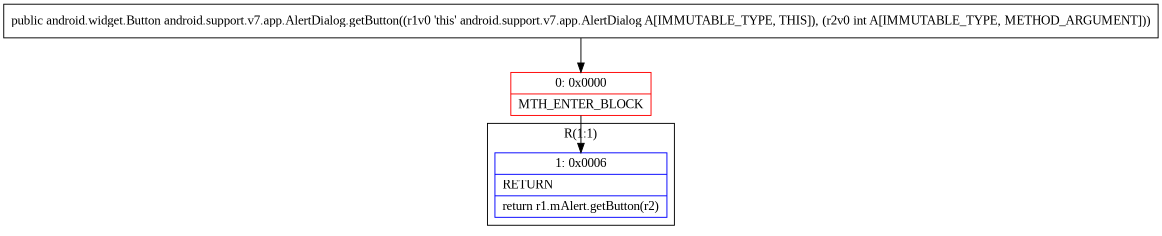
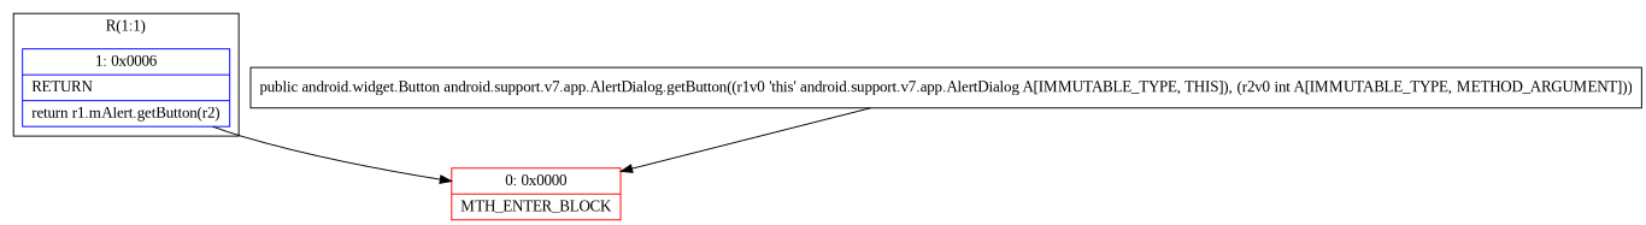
  digraph {
    fontname="Liberation Serif"
    node [shape=record fontname="Liberation Serif"]
    edge [fontname="Liberation Serif"]
    n1 [color=blue label="{1\:\ 0x0006|RETURN\l|return r1.mAlert.getButton(r2)\l}"]
    n2 [color=red label="{0\:\ 0x0000|MTH_ENTER_BLOCK\l}"]
    n3 [label="{public android.widget.Button android.support.v7.app.AlertDialog.getButton((r1v0 'this' android.support.v7.app.AlertDialog A[IMMUTABLE_TYPE, THIS]), (r2v0 int A[IMMUTABLE_TYPE, METHOD_ARGUMENT])) }"]
    subgraph cluster_1 {
      label="R(1:1)"
      n1
    }
-   n2 -> n1
+   n1 -> n2
    n3 -> n2
  }
